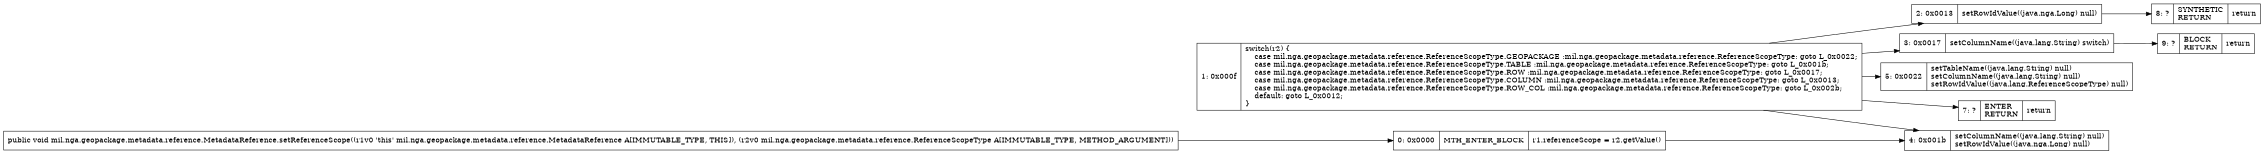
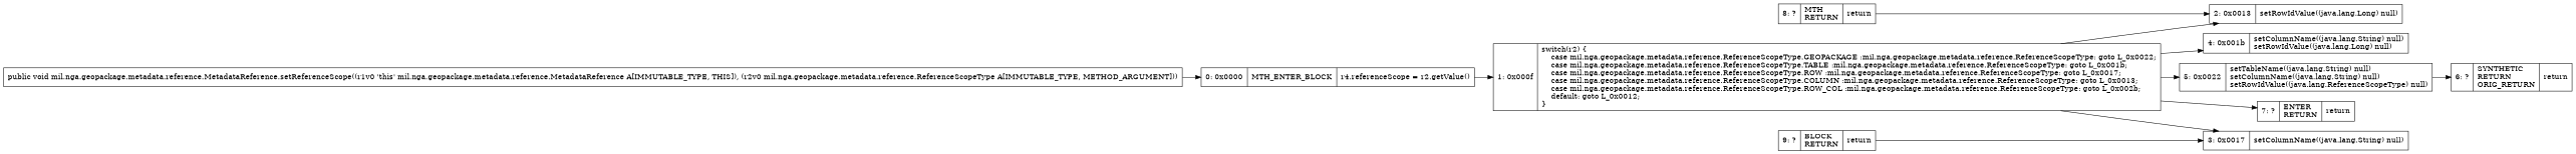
  digraph {
    rankdir=LR
    node [shape=record]
-   n1 [label="{0\:\ 0x0000|MTH_ENTER_BLOCK\l|r1.referenceScope = r2.getValue()\l}"]
+   n1 [label="{0\:\ 0x0000|MTH_ENTER_BLOCK\l|r4.referenceScope = r2.getValue()\l}"]
    n2 [label="{1\:\ 0x000f|switch(r2) \{\l    case mil.nga.geopackage.metadata.reference.ReferenceScopeType.GEOPACKAGE :mil.nga.geopackage.metadata.reference.ReferenceScopeType: goto L_0x0022;\l    case mil.nga.geopackage.metadata.reference.ReferenceScopeType.TABLE :mil.nga.geopackage.metadata.reference.ReferenceScopeType: goto L_0x001b;\l    case mil.nga.geopackage.metadata.reference.ReferenceScopeType.ROW :mil.nga.geopackage.metadata.reference.ReferenceScopeType: goto L_0x0017;\l    case mil.nga.geopackage.metadata.reference.ReferenceScopeType.COLUMN :mil.nga.geopackage.metadata.reference.ReferenceScopeType: goto L_0x0013;\l    case mil.nga.geopackage.metadata.reference.ReferenceScopeType.ROW_COL :mil.nga.geopackage.metadata.reference.ReferenceScopeType: goto L_0x002b;\l    default: goto L_0x0012;\l\}\l}"]
-   n3 [label="{2\:\ 0x0013|setRowIdValue((java.nga.Long) null)\l}"]
-   n4 [label="{3\:\ 0x0017|setColumnName((java.lang.String) switch)\l}"]
-   n5 [label="{4\:\ 0x001b|setColumnName((java.lang.String) null)\lsetRowIdValue((java.nga.Long) null)\l}"]
+   n3 [label="{2\:\ 0x0013|setRowIdValue((java.lang.Long) null)\l}"]
+   n4 [label="{3\:\ 0x0017|setColumnName((java.lang.String) null)\l}"]
+   n5 [label="{4\:\ 0x001b|setColumnName((java.lang.String) null)\lsetRowIdValue((java.lang.Long) null)\l}"]
    n6 [label="{5\:\ 0x0022|setTableName((java.lang.String) null)\lsetColumnName((java.lang.String) null)\lsetRowIdValue((java.lang.ReferenceScopeType) null)\l}"]
    n7 [label="{7\:\ ?|ENTER\lRETURN\l|return\l}"]
-   n8 [label="{8\:\ ?|SYNTHETIC\lRETURN\l|return\l}"]
+   n8 [label="{8\:\ ?|MTH\lRETURN\l|return\l}"]
    n9 [label="{9\:\ ?|BLOCK\lRETURN\l|return\l}"]
+   n10 [label="{6\:\ ?|SYNTHETIC\lRETURN\lORIG_RETURN\l|return\l}"]
    n11 [label="{public void mil.nga.geopackage.metadata.reference.MetadataReference.setReferenceScope((r1v0 'this' mil.nga.geopackage.metadata.reference.MetadataReference A[IMMUTABLE_TYPE, THIS]), (r2v0 mil.nga.geopackage.metadata.reference.ReferenceScopeType A[IMMUTABLE_TYPE, METHOD_ARGUMENT])) }"]
-   n1 -> n5
+   n1 -> n2
    n2 -> n3
    n2 -> n4
    n2 -> n5
    n2 -> n6
    n2 -> n7
-   n3 -> n8
-   n4 -> n9
+   n8 -> n3
+   n9 -> n4
+   n6 -> n10
    n11 -> n1
  }
